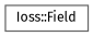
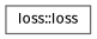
  digraph {
    rankdir=LR
    fontname="Fira Sans"
-   n1 [color=grey40 fillcolor=white fontname="Fira Sans" fontsize=10 height=0.2 label="Ioss::Field" shape=box style=filled width=0.4]
+   n1 [color=grey40 fillcolor=white fontname="Fira Sans" fontsize=10 height=0.2 label="Ioss::Ioss" shape=box style=filled width=0.4]
  }
